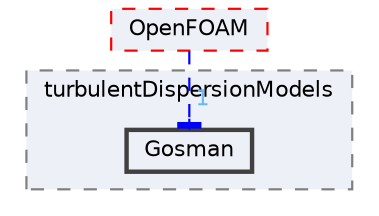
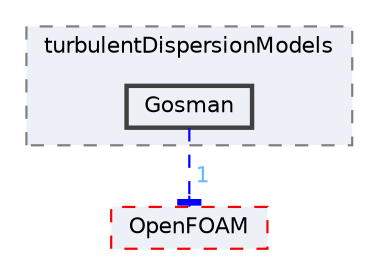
  digraph {
    compound=true
    node [fillcolor="#edf0f7" fontname=Helvetica fontsize=10 shape=box]
    n1 [color=grey25 height=0.2 label=Gosman style="filled,bold" width=0.4]
    n2 [color=red height=0.2 label=OpenFOAM style="filled,dashed" width=0.4]
    subgraph cluster_1 {
      bgcolor="#edf0f7"
      fontname=Helvetica
      fontsize=10
      label=turbulentDispersionModels
      pencolor=grey50
      style="filled,dashed"
      n1
    }
-   n2 -> n1 [color=blue fontcolor=steelblue1 fontname=Helvetica fontsize=10 headlabel=1 labeldistance=1.5 labelfontname=Helvetica labelfontsize=10 style=dashed arrowhead=tee]
+   n1 -> n2 [color=blue fontcolor=steelblue1 fontname=Helvetica fontsize=10 headlabel=1 labeldistance=1.5 labelfontname=Helvetica labelfontsize=10 style=dashed arrowhead=tee]
  }
